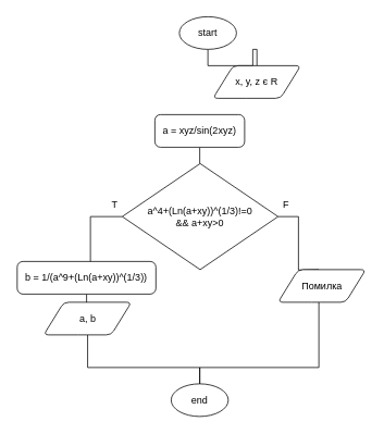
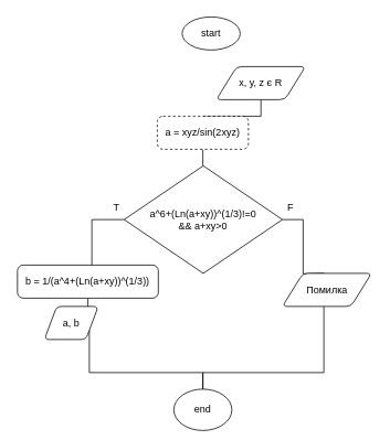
  <mxCell id="0" />
  <mxCell id="1" parent="0" />
- <mxCell id="2" style="edgeStyle=orthogonalEdgeStyle;rounded=0;orthogonalLoop=1;jettySize=auto;html=1;endArrow=none;endFill=0;" parent="1" source="3" target="6" edge="1"><mxGeometry relative="1" as="geometry" /></mxCell>
  <mxCell id="3" value="start" style="strokeWidth=1;html=1;shape=mxgraph.flowchart.start_1;whiteSpace=wrap;" parent="1" vertex="1"><mxGeometry x="219" y="20" width="70" height="40" as="geometry" /></mxCell>
- <mxCell id="4" value="end" style="strokeWidth=1;html=1;shape=mxgraph.flowchart.start_1;whiteSpace=wrap;" parent="1" vertex="1"><mxGeometry x="209" y="470" width="70" height="40" as="geometry" /></mxCell>
+ <mxCell id="4" value="end" style="strokeWidth=1;html=1;shape=mxgraph.flowchart.start_1;whiteSpace=wrap;" parent="1" vertex="1"><mxGeometry x="209" y="470" width="70" height="50" as="geometry" /></mxCell>
+ <mxCell id="5" style="edgeStyle=orthogonalEdgeStyle;rounded=0;orthogonalLoop=1;jettySize=auto;html=1;endArrow=none;endFill=0;" parent="1" source="6" target="8" edge="1"><mxGeometry relative="1" as="geometry" /></mxCell>
  <mxCell id="6" value="x, y, z є R" style="shape=parallelogram;html=1;strokeWidth=1;perimeter=parallelogramPerimeter;whiteSpace=wrap;rounded=1;arcSize=12;size=0.23;" parent="1" vertex="1"><mxGeometry x="260.25" y="80" width="107.5" height="40" as="geometry" /></mxCell>
  <mxCell id="7" style="edgeStyle=orthogonalEdgeStyle;rounded=0;orthogonalLoop=1;jettySize=auto;html=1;endArrow=none;endFill=0;" parent="1" source="8" target="15" edge="1"><mxGeometry relative="1" as="geometry" /></mxCell>
- <mxCell id="8" value="a = xyz/sin(2xyz)" style="rounded=1;whiteSpace=wrap;html=1;absoluteArcSize=1;arcSize=14;strokeWidth=1;" parent="1" vertex="1"><mxGeometry x="189" y="140" width="110" height="40" as="geometry" /></mxCell>
+ <mxCell id="8" value="a = xyz/sin(2xyz)" style="rounded=1;whiteSpace=wrap;html=1;absoluteArcSize=1;arcSize=14;strokeWidth=1;dashed=1;" parent="1" vertex="1"><mxGeometry x="189" y="140" width="110" height="40" as="geometry" /></mxCell>
  <mxCell id="9" style="edgeStyle=orthogonalEdgeStyle;rounded=0;orthogonalLoop=1;jettySize=auto;html=1;endArrow=none;endFill=0;" parent="1" source="10" target="12" edge="1"><mxGeometry relative="1" as="geometry" /></mxCell>
- <mxCell id="10" value="b = 1/(a^9+(Ln(a+xy))^(1/3))" style="rounded=1;whiteSpace=wrap;html=1;absoluteArcSize=1;arcSize=14;strokeWidth=1;" parent="1" vertex="1"><mxGeometry x="20.25" y="320" width="170" height="40" as="geometry" /></mxCell>
+ <mxCell id="10" value="b = 1/(a^4+(Ln(a+xy))^(1/3))" style="rounded=1;whiteSpace=wrap;html=1;absoluteArcSize=1;arcSize=14;strokeWidth=1;" parent="1" vertex="1"><mxGeometry x="20.25" y="320" width="170" height="40" as="geometry" /></mxCell>
  <mxCell id="11" style="edgeStyle=orthogonalEdgeStyle;rounded=0;orthogonalLoop=1;jettySize=auto;html=1;endArrow=none;endFill=0;" parent="1" source="12" target="4" edge="1"><mxGeometry relative="1" as="geometry"><Array as="points"><mxPoint x="107" y="450" /></Array></mxGeometry></mxCell>
- <mxCell id="12" value="a, b" style="shape=parallelogram;html=1;strokeWidth=1;perimeter=parallelogramPerimeter;whiteSpace=wrap;rounded=1;arcSize=12;size=0.23;" parent="1" vertex="1"><mxGeometry x="52.75" y="370" width="107.5" height="40" as="geometry" /></mxCell>
+ <mxCell id="12" value="a, b" style="shape=parallelogram;html=1;strokeWidth=1;perimeter=parallelogramPerimeter;whiteSpace=wrap;rounded=1;arcSize=12;size=0.23;" parent="1" vertex="1"><mxGeometry x="52.75" y="370" width="65" height="40" as="geometry" /></mxCell>
  <mxCell id="13" style="edgeStyle=orthogonalEdgeStyle;rounded=0;orthogonalLoop=1;jettySize=auto;html=1;endArrow=none;endFill=0;" parent="1" source="15" edge="1"><mxGeometry relative="1" as="geometry"><mxPoint x="110" y="320" as="targetPoint" /><Array as="points"><mxPoint x="110" y="265" /></Array></mxGeometry></mxCell>
  <mxCell id="14" style="edgeStyle=orthogonalEdgeStyle;rounded=0;orthogonalLoop=1;jettySize=auto;html=1;endArrow=none;endFill=0;" parent="1" source="15" edge="1"><mxGeometry relative="1" as="geometry"><mxPoint x="390" y="330" as="targetPoint" /></mxGeometry></mxCell>
- <mxCell id="15" value="&lt;span&gt;a^4+(Ln(a+xy))^(1/3)!=0&lt;br&gt;&amp;amp;&amp;amp; a+xy&amp;gt;0&lt;br&gt;&lt;/span&gt;" style="strokeWidth=1;html=1;shape=mxgraph.flowchart.decision;whiteSpace=wrap;" parent="1" vertex="1"><mxGeometry x="149" y="200" width="191" height="130" as="geometry" /></mxCell>
+ <mxCell id="15" value="&lt;span&gt;a^6+(Ln(a+xy))^(1/3)!=0&lt;br&gt;&amp;amp;&amp;amp; a+xy&amp;gt;0&lt;br&gt;&lt;/span&gt;" style="strokeWidth=1;html=1;shape=mxgraph.flowchart.decision;whiteSpace=wrap;" parent="1" vertex="1"><mxGeometry x="149" y="200" width="191" height="130" as="geometry" /></mxCell>
  <mxCell id="16" style="edgeStyle=orthogonalEdgeStyle;rounded=0;orthogonalLoop=1;jettySize=auto;html=1;endArrow=none;endFill=0;entryX=0.5;entryY=0;entryDx=0;entryDy=0;entryPerimeter=0;" parent="1" source="17" target="4" edge="1"><mxGeometry relative="1" as="geometry"><Array as="points"><mxPoint x="390" y="450" /><mxPoint x="244" y="450" /></Array><mxPoint x="244" y="490" as="targetPoint" /></mxGeometry></mxCell>
  <mxCell id="17" value="Помилка" style="shape=parallelogram;html=1;strokeWidth=1;perimeter=parallelogramPerimeter;whiteSpace=wrap;rounded=1;arcSize=12;size=0.23;" parent="1" vertex="1"><mxGeometry x="340" y="330" width="107.5" height="40" as="geometry" /></mxCell>
  <mxCell id="18" value="T" style="text;html=1;strokeColor=none;fillColor=none;align=center;verticalAlign=middle;whiteSpace=wrap;rounded=0;" parent="1" vertex="1"><mxGeometry x="120.25" y="240" width="40" height="20" as="geometry" /></mxCell>
  <mxCell id="19" value="F" style="text;html=1;strokeColor=none;fillColor=none;align=center;verticalAlign=middle;whiteSpace=wrap;rounded=0;" parent="1" vertex="1"><mxGeometry x="330" y="240" width="40" height="20" as="geometry" /></mxCell>
